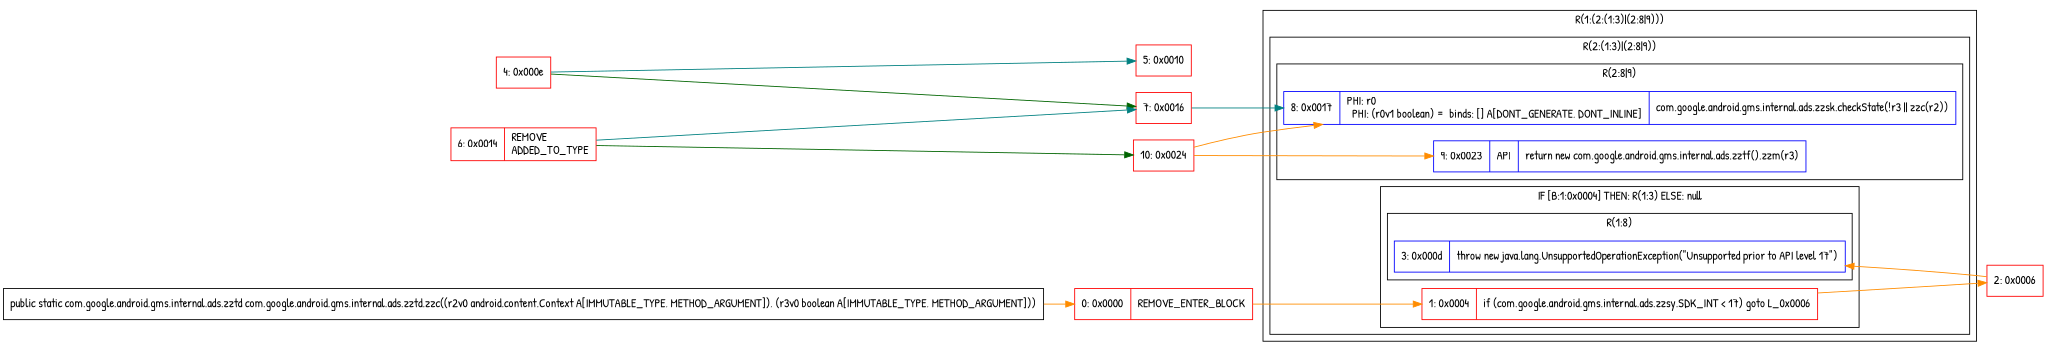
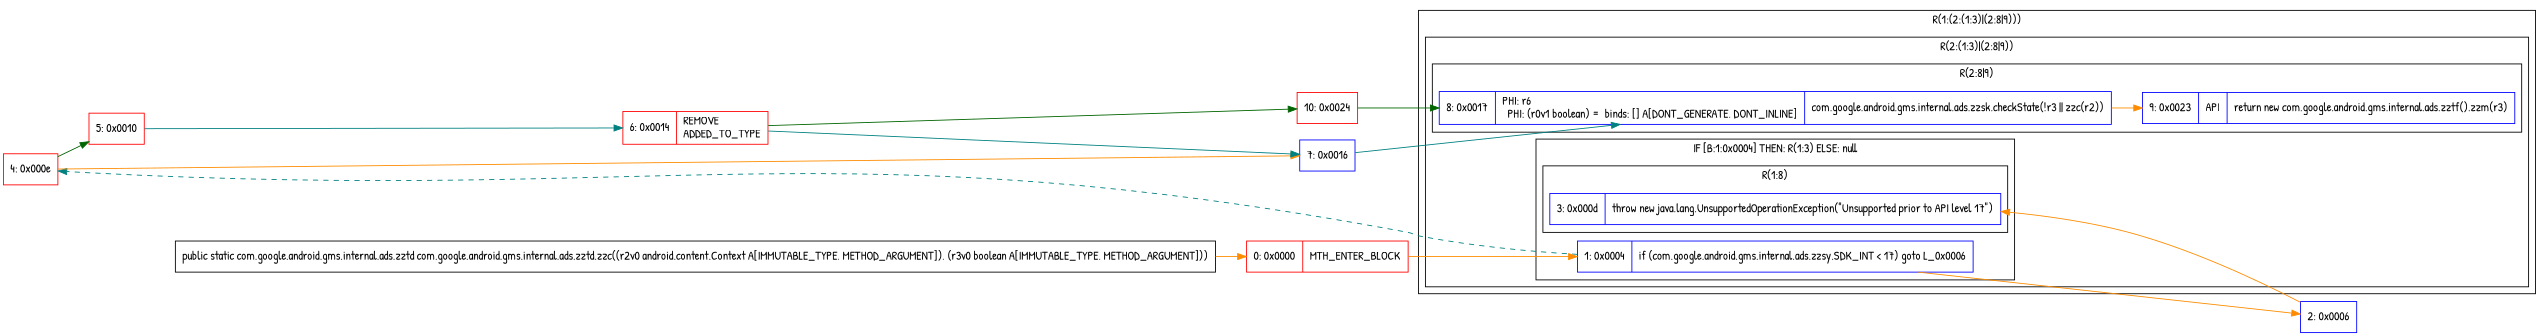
  digraph {
    fontname="Patrick Hand"
    rankdir=LR
    node [color=red fontname="Patrick Hand" shape=record]
    edge [color=darkorange fontname="Patrick Hand"]
    n1 [color=blue label="{3\:\ 0x000d|throw new java.lang.UnsupportedOperationException(\"Unsupported prior to API level 17\")\l}"]
-   n2 [label="{1\:\ 0x0004|if (com.google.android.gms.internal.ads.zzsy.SDK_INT \< 17) goto L_0x0006\l}"]
-   n3 [color=blue label="{8\:\ 0x0017|PHI: r0 \l  PHI: (r0v1 boolean) =  binds: [] A[DONT_GENERATE, DONT_INLINE]\l|com.google.android.gms.internal.ads.zzsk.checkState(!r3 \|\| zzc(r2))\l}"]
+   n2 [color=blue label="{1\:\ 0x0004|if (com.google.android.gms.internal.ads.zzsy.SDK_INT \< 17) goto L_0x0006\l}"]
+   n3 [color=blue label="{8\:\ 0x0017|PHI: r6 \l  PHI: (r0v1 boolean) =  binds: [] A[DONT_GENERATE, DONT_INLINE]\l|com.google.android.gms.internal.ads.zzsk.checkState(!r3 \|\| zzc(r2))\l}"]
    n4 [color=blue label="{9\:\ 0x0023|API\l|return new com.google.android.gms.internal.ads.zztf().zzm(r3)\l}"]
-   n5 [label="{2\:\ 0x0006}"]
+   n5 [color=blue label="{2\:\ 0x0006}"]
    n6 [label="{4\:\ 0x000e}"]
    n7 [label="{5\:\ 0x0010}"]
-   n8 [label="{7\:\ 0x0016}"]
-   n9 [label="{0\:\ 0x0000|REMOVE_ENTER_BLOCK\l}"]
+   n8 [color=blue label="{7\:\ 0x0016}"]
+   n9 [label="{0\:\ 0x0000|MTH_ENTER_BLOCK\l}"]
    n10 [label="{6\:\ 0x0014|REMOVE\lADDED_TO_TYPE\l}"]
    n11 [label="{10\:\ 0x0024}"]
    n12 [label="{public static com.google.android.gms.internal.ads.zztd com.google.android.gms.internal.ads.zztd.zzc((r2v0 android.content.Context A[IMMUTABLE_TYPE, METHOD_ARGUMENT]), (r3v0 boolean A[IMMUTABLE_TYPE, METHOD_ARGUMENT])) }" color=""]
    subgraph cluster_1 {
      label="R(1:(2:(1:3)|(2:8|9)))"
      subgraph cluster_2 {
        label="R(2:(1:3)|(2:8|9))"
        subgraph cluster_3 {
          label="IF [B:1:0x0004] THEN: R(1:3) ELSE: null"
          n2
          subgraph cluster_4 {
            label="R(1:8)"
            n1
          }
        }
        subgraph cluster_5 {
          label="R(2:8|9)"
          n3
          n4
        }
      }
    }
    n2 -> n5
-   n11 -> n4
+   n2 -> n6 [color=teal style=dashed]
+   n3 -> n4
    n5 -> n1
-   n6 -> n7 [color=teal]
-   n6 -> n8 [color=darkgreen]
+   n6 -> n7 [color=darkgreen]
+   n6 -> n8
+   n7 -> n10 [color=teal]
    n8 -> n3 [color=teal]
    n9 -> n2
    n10 -> n8 [color=teal]
    n10 -> n11 [color=darkgreen]
-   n11 -> n3
+   n11 -> n3 [color=darkgreen]
    n12 -> n9
  }
